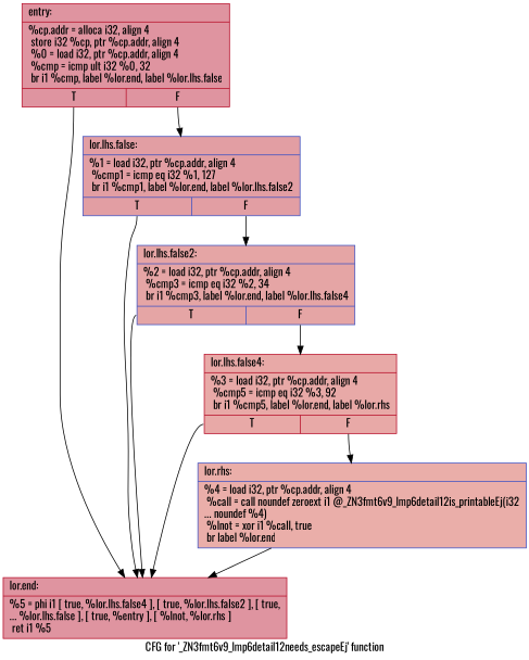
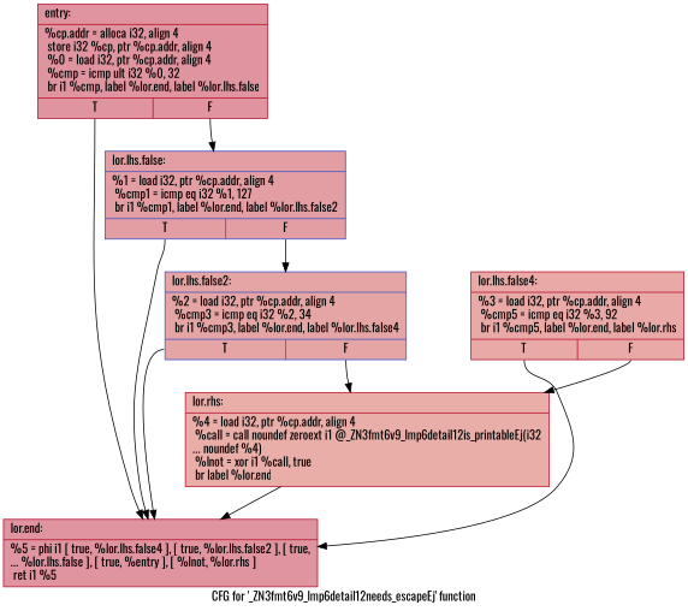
  digraph {
    fontname=Oswald
    label="CFG for '_ZN3fmt6v9_lmp6detail12needs_escapeEj' function"
    node [color="#b70d28ff" fillcolor="#b70d2870" fontname=Oswald shape=record style=filled]
    edge [fontname=Oswald tailport=s0]
    n1 [label="{entry:\l|  %cp.addr = alloca i32, align 4\l  store i32 %cp, ptr %cp.addr, align 4\l  %0 = load i32, ptr %cp.addr, align 4\l  %cmp = icmp ult i32 %0, 32\l  br i1 %cmp, label %lor.end, label %lor.lhs.false\l|{<s0>T|<s1>F}}"]
    n2 [label="{lor.end:\l|  %5 = phi i1 [ true, %lor.lhs.false4 ], [ true, %lor.lhs.false2 ], [ true,\l... %lor.lhs.false ], [ true, %entry ], [ %lnot, %lor.rhs ]\l  ret i1 %5\l}"]
    n3 [color="#3d50c3ff" fillcolor="#be242e70" label="{lor.lhs.false:\l|  %1 = load i32, ptr %cp.addr, align 4\l  %cmp1 = icmp eq i32 %1, 127\l  br i1 %cmp1, label %lor.end, label %lor.lhs.false2\l|{<s0>T|<s1>F}}"]
    n4 [color="#3d50c3ff" fillcolor="#c5333470" label="{lor.lhs.false2:\l|  %2 = load i32, ptr %cp.addr, align 4\l  %cmp3 = icmp eq i32 %2, 34\l  br i1 %cmp3, label %lor.end, label %lor.lhs.false4\l|{<s0>T|<s1>F}}"]
    n5 [fillcolor="#ca3b3770" label="{lor.lhs.false4:\l|  %3 = load i32, ptr %cp.addr, align 4\l  %cmp5 = icmp eq i32 %3, 92\l  br i1 %cmp5, label %lor.end, label %lor.rhs\l|{<s0>T|<s1>F}}"]
-   n6 [color="#3d50c3ff" fillcolor="#d0473d70" label="{lor.rhs:\l|  %4 = load i32, ptr %cp.addr, align 4\l  %call = call noundef zeroext i1 @_ZN3fmt6v9_lmp6detail12is_printableEj(i32\l... noundef %4)\l  %lnot = xor i1 %call, true\l  br label %lor.end\l}"]
+   n6 [fillcolor="#d0473d70" label="{lor.rhs:\l|  %4 = load i32, ptr %cp.addr, align 4\l  %call = call noundef zeroext i1 @_ZN3fmt6v9_lmp6detail12is_printableEj(i32\l... noundef %4)\l  %lnot = xor i1 %call, true\l  br label %lor.end\l}"]
    n1 -> n2
    n1 -> n3 [tailport=s1]
    n3 -> n2
    n3 -> n4 [tailport=s1]
    n4 -> n2
-   n4 -> n5 [tailport=s1]
+   n4 -> n6 [tailport=s1]
    n5 -> n2
    n5 -> n6 [tailport=s1]
    n6 -> n2
  }
